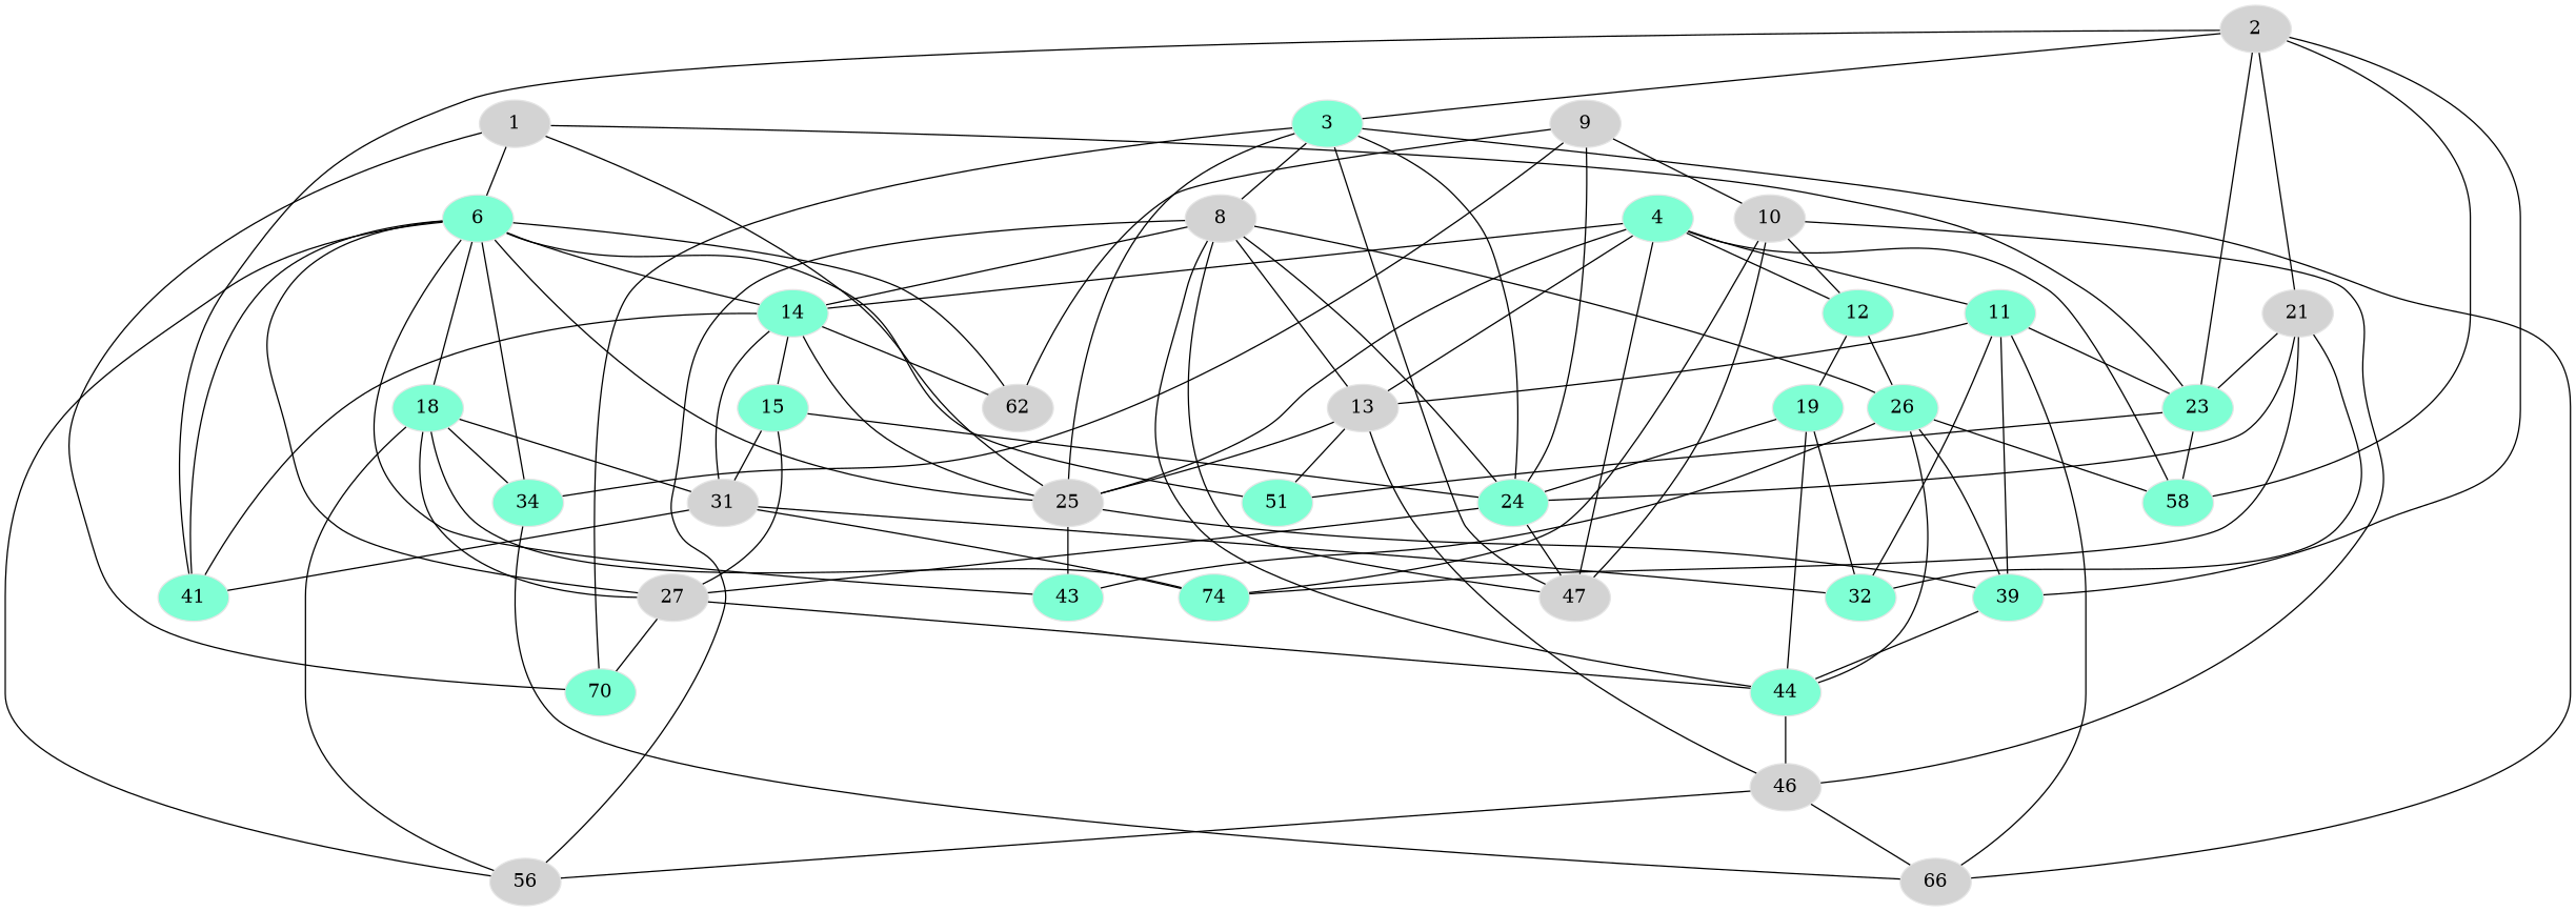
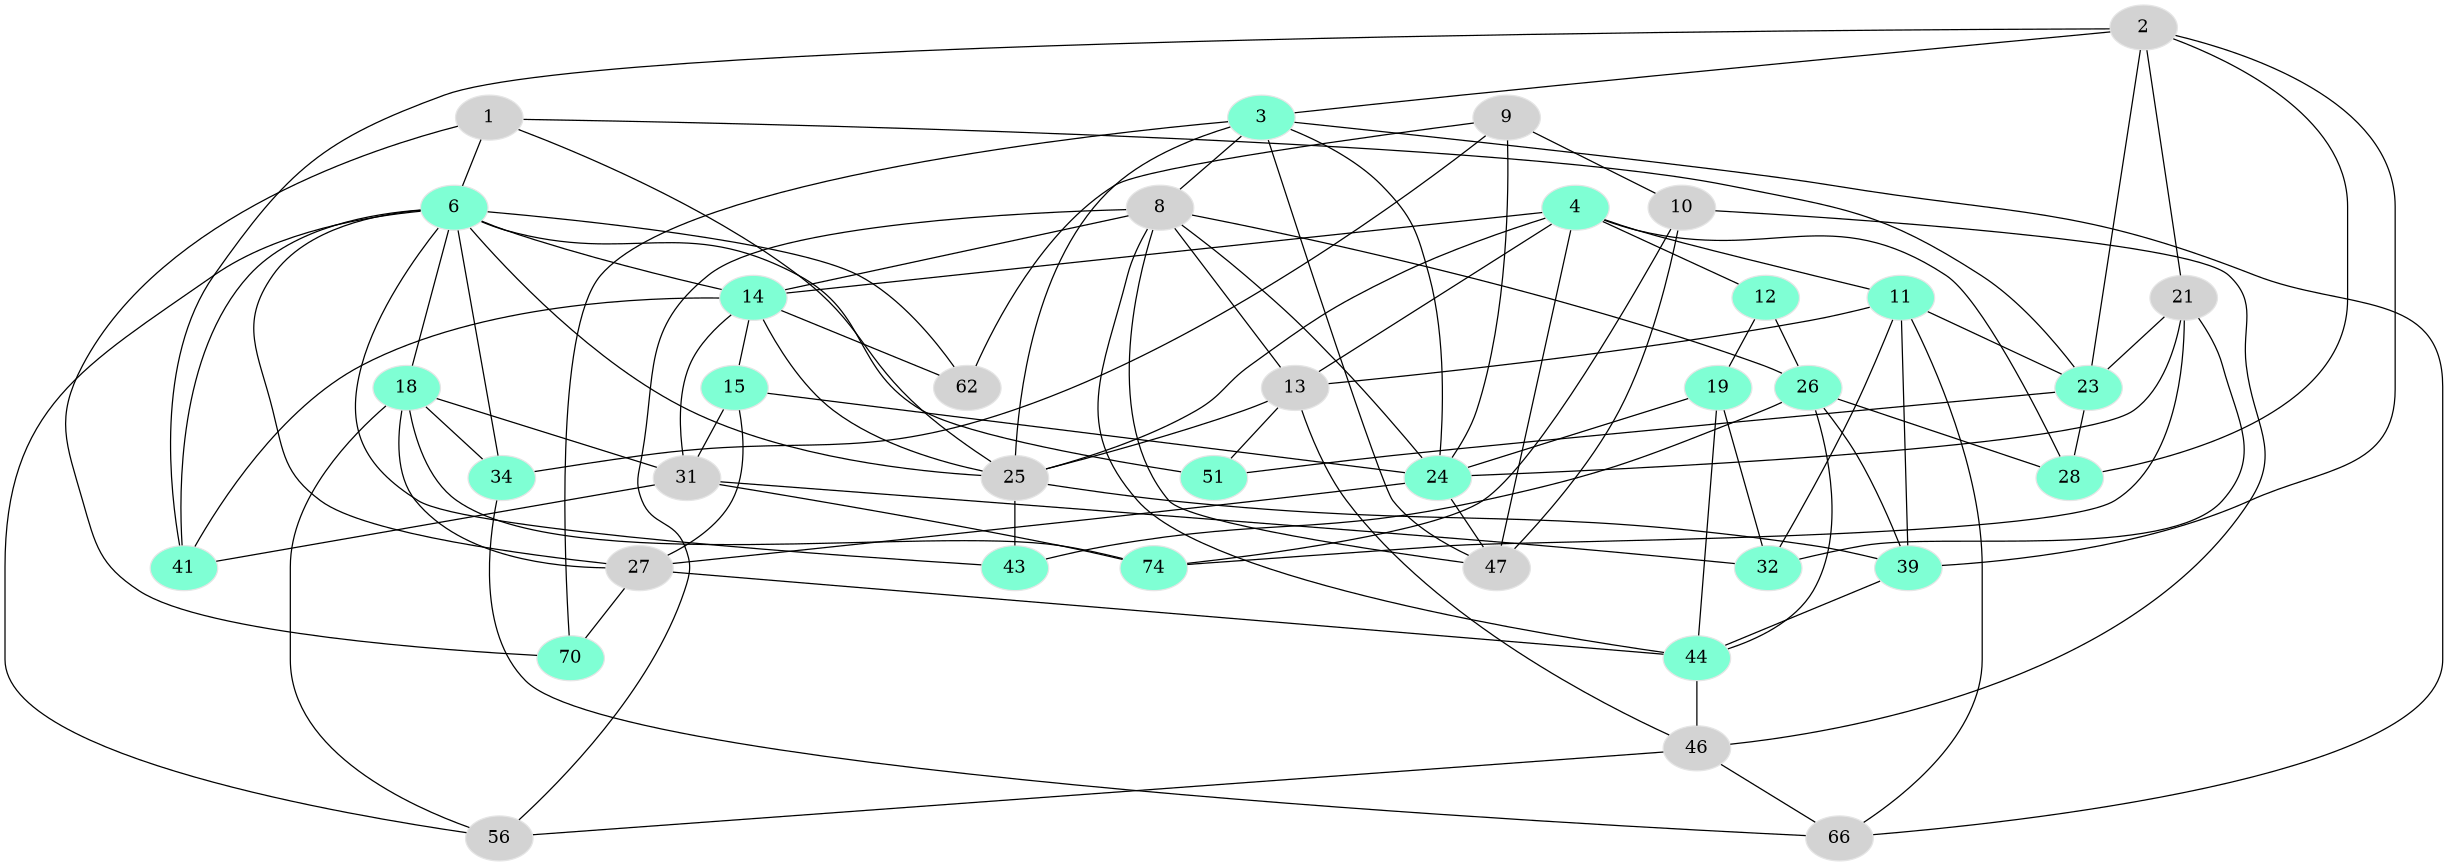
  graph {
    node [color=gray90 fillcolor=aquamarine style=filled]
    6 [super="+29+7"]
    25 [fillcolor=lightgrey super="+61+30"]
    41
    14 [super="+73+37"]
    18 [super="+33"]
    27 [fillcolor=lightgrey super="+36"]
    34
    43
    51
    56 [fillcolor=lightgrey]
    62 [fillcolor=lightgrey]
    1 [fillcolor=lightgrey]
    23 [super="+38"]
    70
-   28 [label=58]
+   28
    39 [super="+72"]
    2 [fillcolor=lightgrey super="+60"]
    3 [super="+64+50"]
    21 [fillcolor=lightgrey]
    8 [fillcolor=lightgrey super="+16+17"]
    24 [super="+49"]
    47 [fillcolor=lightgrey super="+57"]
    66 [fillcolor=lightgrey]
    4 [super="+5+45"]
    11 [super="+35"]
    12
    13 [fillcolor=lightgrey super="+22"]
    44 [super="+52+67"]
    26 [super="+69"]
    32
    19 [super="+20"]
    46 [fillcolor=lightgrey super="+68"]
    15
    31 [fillcolor=lightgrey super="+58"]
    74
    9 [fillcolor=lightgrey super="+48"]
    10 [fillcolor=lightgrey super="+40"]
    6 -- 25
    6 -- 41
    6 -- 14
    6 -- 18
    6 -- 27
    6 -- 34
    6 -- 43
    6 -- 51
    6 -- 56
    6 -- 62 [weight=2]
    25 -- 43 [weight=2]
    25 -- 39
    14 -- 25
    14 -- 41
    14 -- 62
    14 -- 15
    14 -- 31
    18 -- 27
    18 -- 34
    18 -- 56
    18 -- 31
    18 -- 74
    27 -- 70
    27 -- 44
    34 -- 66
    1 -- 6
    1 -- 25
    1 -- 23
    1 -- 70
    23 -- 51
    23 -- 28
    39 -- 44 [weight=2]
    2 -- 41
    2 -- 23
    2 -- 28
    2 -- 39
    2 -- 3
    2 -- 21
    3 -- 25
    3 -- 70 [weight=2]
    3 -- 8
    3 -- 24
    3 -- 47
    3 -- 66
    21 -- 23
    21 -- 24
    21 -- 32
    21 -- 74
    8 -- 14
    8 -- 56
    8 -- 24
    8 -- 47
    8 -- 13
    8 -- 44
    8 -- 26
    24 -- 27
    24 -- 47
    4 -- 25 [weight=2]
    4 -- 14
    4 -- 28
    4 -- 47 [weight=2]
    4 -- 11
    4 -- 12
    4 -- 13
    11 -- 23
    11 -- 39
    11 -- 66
    11 -- 13
    11 -- 32
    12 -- 26
    12 -- 19
    13 -- 25
    13 -- 51
    13 -- 46
    44 -- 46 [weight=2]
    26 -- 43
    26 -- 28
    26 -- 39
    26 -- 44
    19 -- 24
    19 -- 44 [weight=3]
    19 -- 32
    46 -- 56
    46 -- 66
    15 -- 27
    15 -- 24
    15 -- 31
    31 -- 41
    31 -- 32
    31 -- 74
    9 -- 34
    9 -- 62
    9 -- 24 [weight=2]
    9 -- 10 [weight=2]
    10 -- 47
-   10 -- 12
    10 -- 46
    10 -- 74
  }
